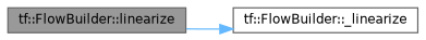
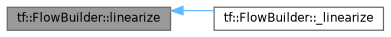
  digraph {
    rankdir=LR
    node [fontname=Helvetica fontsize=10 shape=box style=filled]
    n1 [color=gray40 fillcolor=grey60 fontcolor=black height=0.2 label="tf::FlowBuilder::linearize" width=0.4]
    n2 [color=grey40 fillcolor=white height=0.2 label="tf::FlowBuilder::_linearize" width=0.4]
-   n1 -> n2 [color=steelblue1 fontname=Helvetica fontsize=10 labelfontname=Helvetica labelfontsize=10 style=solid]
+   n2 -> n1 [color=steelblue1 fontname=Helvetica fontsize=10 labelfontname=Helvetica labelfontsize=10 style=solid]
  }
